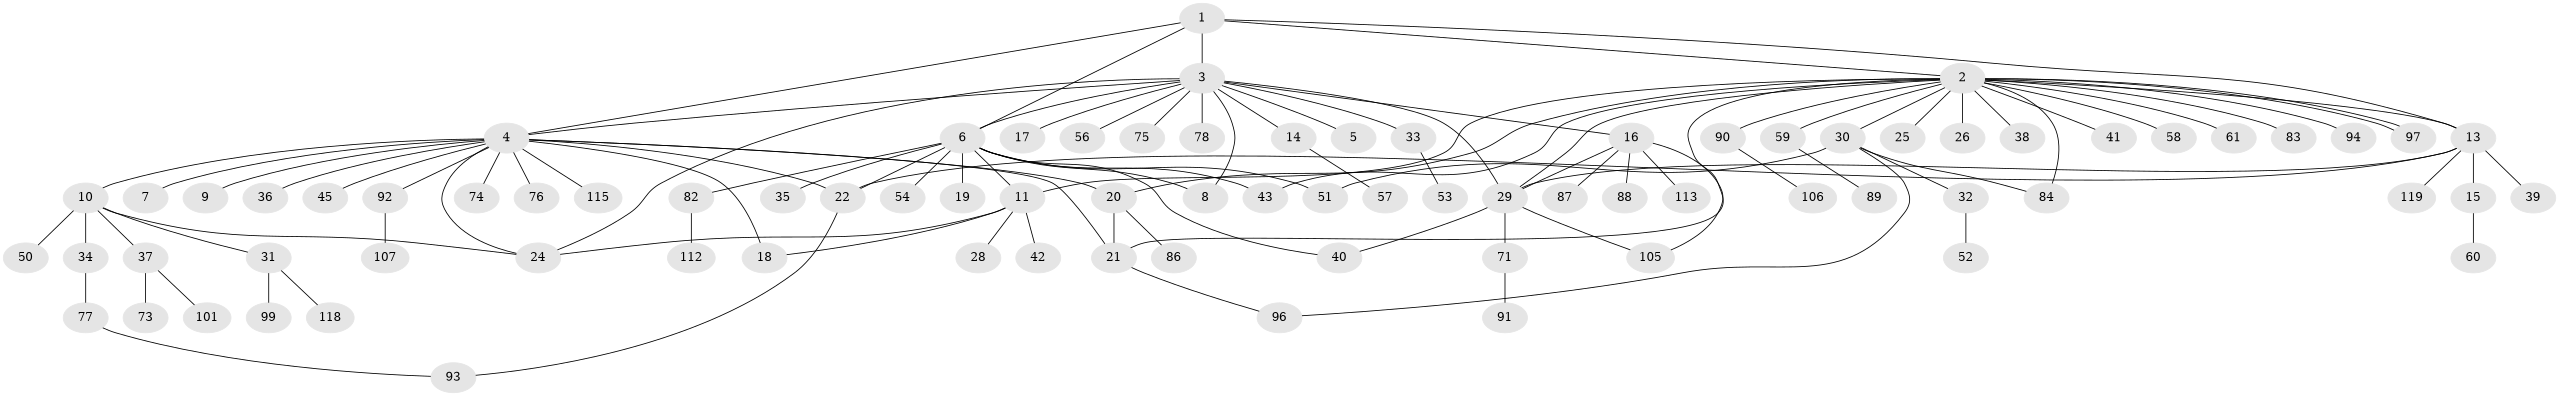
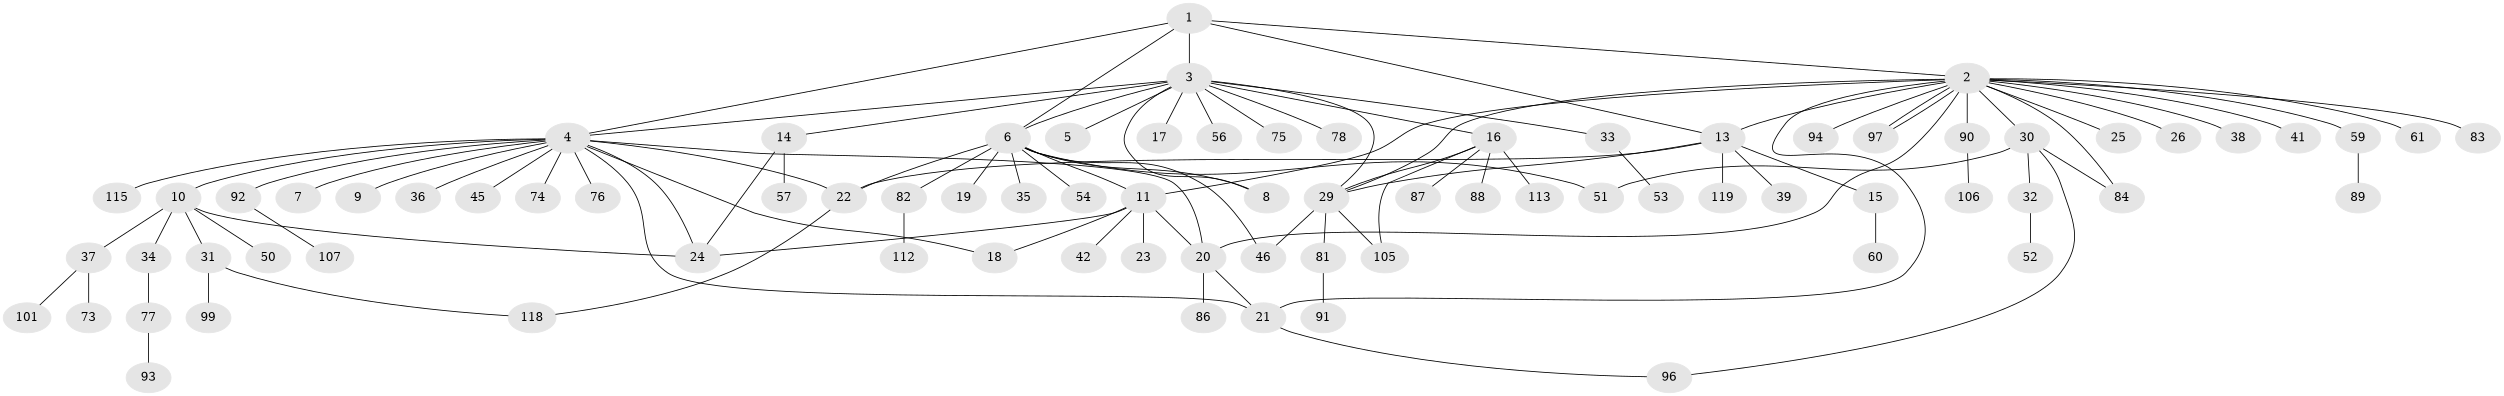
  graph {
    node [color=gray90 style=filled]
    2 [super="+55"]
    13 [super="+49"]
    11
    20 [super="+116+44+104+48"]
    21 [super="+47"]
    25
    26
    29 [super="+70"]
    30 [super="+111"]
    38
    41
-   43 [super="+98"]
-   58
    59
    61
    83
    84
    90
    94 [super="+103"]
    97
    1
    3 [super="+85+27+108+117+110+102+40+95"]
    4 [super="+12+80+63"]
    6 [super="+72+66+69"]
    5
    8
    14
    16
    17
    24
    33
    56
    75
    78
    7
    9
    10 [super="+64+62"]
    18 [super="+28"]
    22
    36
    45
    74
    76
    92 [super="+114"]
    115
    19
    35
-   46 [label=40]
+   46
    51
    54
    82
    15
    39
    119
-   23 [label=28]
+   23
    42
    86
    96
    105
-   81 [label=71]
+   81
    32
    89
    106
    57
    87
    88
    113
    53
    31
    34 [super="+67"]
    37
    50
    93
    107
    112
    99
    118
    77
    73
    101
    60
    91
    52
    2 -- 13
    2 -- 11
    2 -- 20
    2 -- 21
    2 -- 25
    2 -- 26
    2 -- 29
    2 -- 30
    2 -- 38
    2 -- 41
-   2 -- 43
-   2 -- 58
    2 -- 59
    2 -- 61
    2 -- 83
    2 -- 84
    2 -- 90
    2 -- 94
    2 -- 97
    2 -- 97
    13 -- 29
    13 -- 22
    13 -- 15
    13 -- 39
    13 -- 119
+   11 -- 20
    11 -- 24
    11 -- 18
    11 -- 23
    11 -- 42
    20 -- 21
    20 -- 86
    21 -- 96
    29 -- 46
    29 -- 105
    29 -- 81
    30 -- 84
    30 -- 51
    30 -- 96
    30 -- 32
    59 -- 89
    90 -- 106
    1 -- 2
    1 -- 13
    1 -- 3
    1 -- 4
    1 -- 6
    3 -- 29
    3 -- 4
    3 -- 6 [weight=3]
    3 -- 5
    3 -- 8
    3 -- 14
    3 -- 16 [weight=3]
    3 -- 17
-   3 -- 24
+   14 -- 24
    3 -- 33
    3 -- 56
    3 -- 75
    3 -- 78
    4 -- 20
    4 -- 21
    4 -- 24
    4 -- 7
    4 -- 9
    4 -- 10
    4 -- 18
    4 -- 22
    4 -- 36
    4 -- 45
    4 -- 74
    4 -- 76
    4 -- 92
    4 -- 115
    6 -- 11
-   6 -- 43
    6 -- 8
    6 -- 22
    6 -- 19
    6 -- 35
    6 -- 46
    6 -- 51
    6 -- 54
    6 -- 82
    14 -- 57
    16 -- 29
    16 -- 105
    16 -- 87
    16 -- 88
    16 -- 113
    33 -- 53
    10 -- 24
    10 -- 31
    10 -- 34
    10 -- 37
    10 -- 50
-   22 -- 93
+   22 -- 118
    92 -- 107
    82 -- 112
    15 -- 60
    81 -- 91
    32 -- 52
    31 -- 99
    31 -- 118
    34 -- 77
    37 -- 73
    37 -- 101
    77 -- 93
  }
